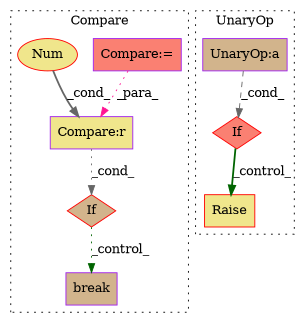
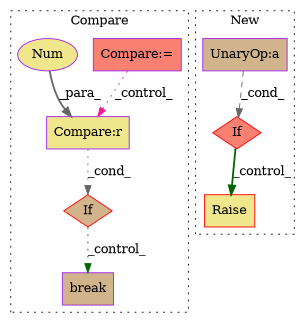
  digraph {
    node [a=96 color=purple fillcolor=tan l=3 shape=box style=filled]
    edge [color=gray40 style=dotted]
    n1 [a=94 l=5 label=break s=10356]
    n2 [color=red label=If s=10295 shape=diamond]
    n3 [a=40 fillcolor=khaki l=6 label="Compare:r" s=10302]
    n4 [a=68 fillcolor=salmon label="Compare:=" s=8878]
-   n5 [a=76 color=red fillcolor=khaki l=2 label=Num s=10306 shape=ellipse]
+   n5 [a=76 fillcolor=khaki l=2 label=Num s=10306 shape=ellipse]
    n6 [a=91 color=red fillcolor=khaki l=6 label=Raise s=9781]
    n7 [color=red fillcolor=salmon label=If s=9728 shape=diamond]
    n8 [a=61 l=36 label="UnaryOp:a" s=9731]
    subgraph cluster_1 {
      label=Compare
      style=dotted
      n1
      n2
      n3
      n4
      n5
    }
    subgraph cluster_2 {
-     label=UnaryOp
+     label=New
      style=dotted
      n6
      n7
      n8
    }
    n2 -> n1 [color=darkgreen label=_control_]
    n3 -> n2 [label=_cond_]
-   n4 -> n3 [color=deeppink label=_para_]
-   n5 -> n3 [label=_cond_ style=bold]
+   n4 -> n3 [color=deeppink label=_control_]
+   n5 -> n3 [label=_para_ style=bold]
    n7 -> n6 [color=darkgreen label=_control_ style=bold]
    n8 -> n7 [label=_cond_ style=dashed]
  }
